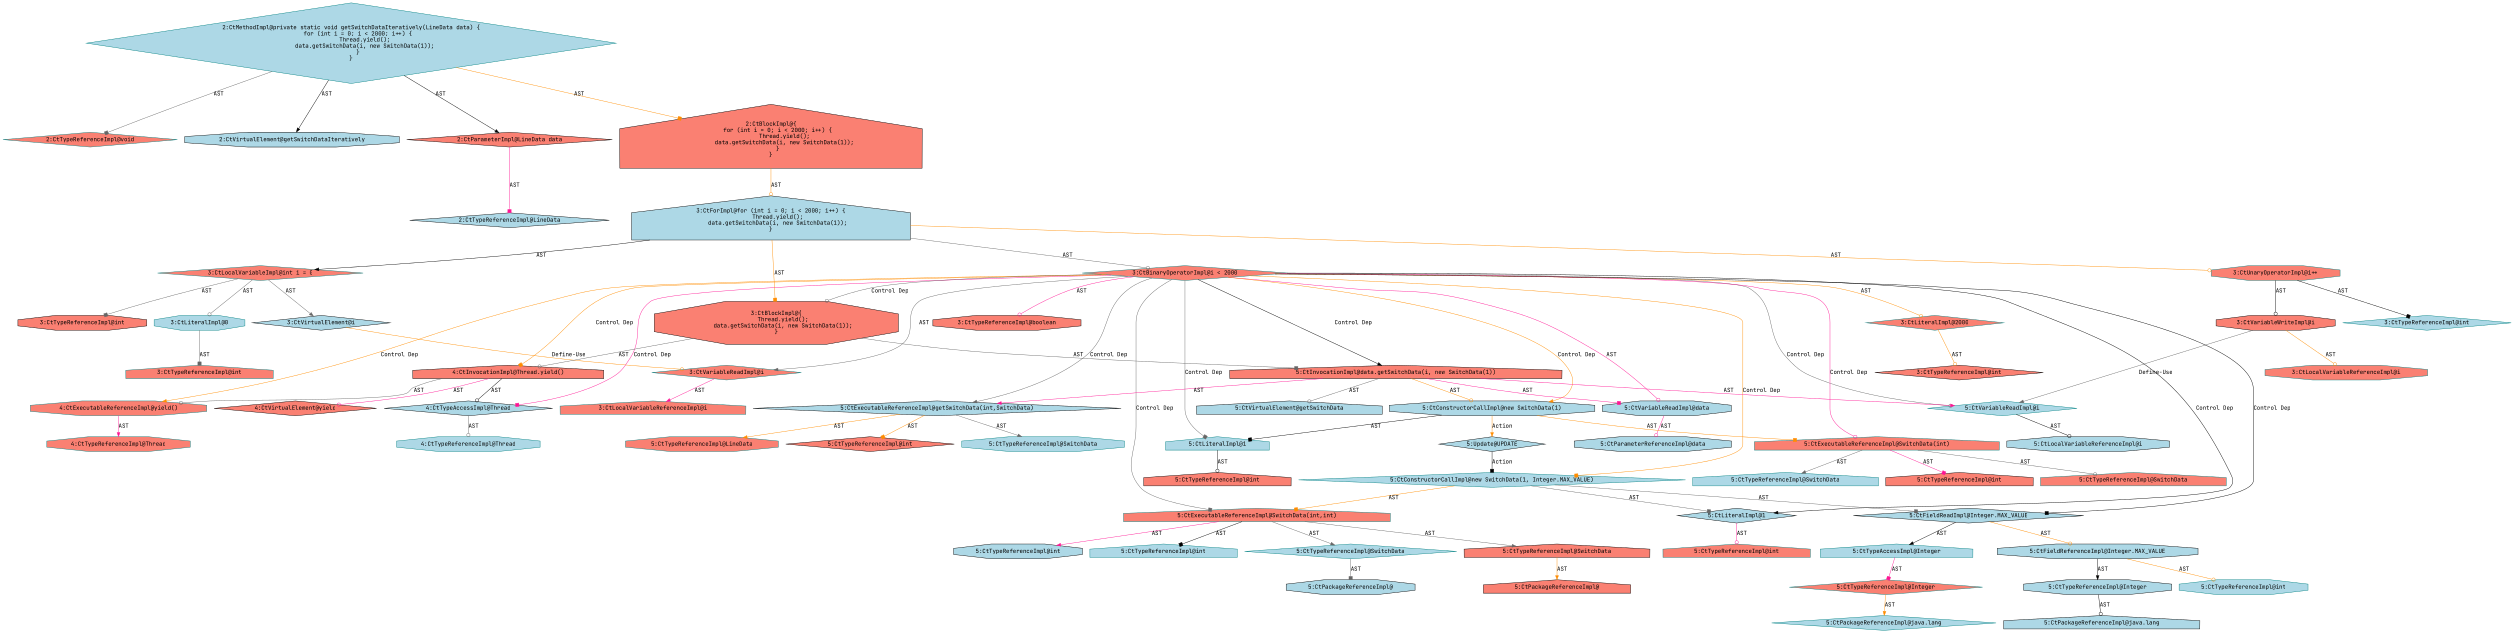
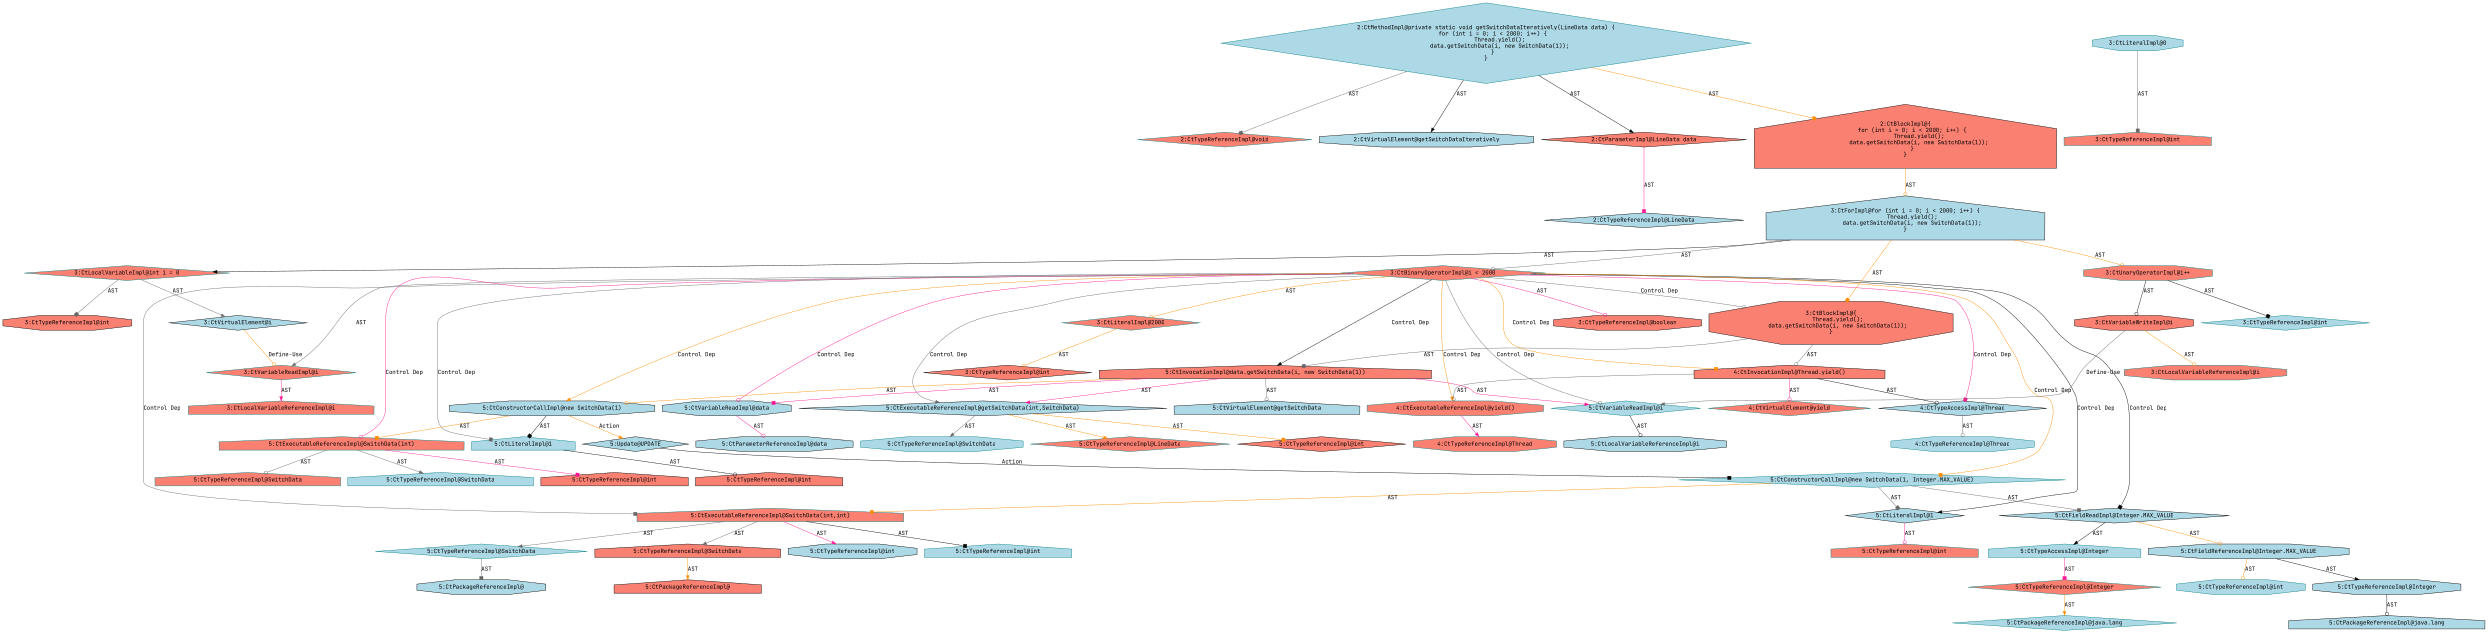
  digraph {
    fontname="JetBrains Mono"
    node [color=black fillcolor=lightblue fontname="JetBrains Mono" shape=diamond style=filled]
    edge [arrowhead=odot color=gray40 fontname="JetBrains Mono"]
    n1 [color=teal fillcolor=salmon label="2:CtTypeReferenceImpl@void"]
    n2 [label="2:CtVirtualElement@getSwitchDataIteratively" shape=octagon]
    n3 [fillcolor=salmon label="2:CtParameterImpl@LineData data"]
    n4 [label="2:CtTypeReferenceImpl@LineData"]
    n5 [fillcolor=salmon label="3:CtTypeReferenceImpl@int" shape=octagon]
    n6 [color=teal label="3:CtLiteralImpl@0" shape=octagon]
    n7 [color=teal fillcolor=salmon label="3:CtTypeReferenceImpl@int" shape=house]
    n8 [label="3:CtVirtualElement@i"]
    n9 [color=teal fillcolor=salmon label="3:CtVariableReadImpl@i"]
    n10 [color=teal fillcolor=salmon label="3:CtLocalVariableReferenceImpl@i" shape=house]
    n11 [color=teal fillcolor=salmon label="3:CtLocalVariableImpl@int i = 0"]
    n12 [color=teal fillcolor=salmon label="3:CtLiteralImpl@2000"]
    n13 [fillcolor=salmon label="3:CtTypeReferenceImpl@int"]
    n14 [color=teal fillcolor=salmon label="3:CtBinaryOperatorImpl@i < 2000"]
    n15 [fillcolor=salmon label="3:CtTypeReferenceImpl@boolean" shape=octagon]
    n16 [color=teal fillcolor=salmon label="4:CtExecutableReferenceImpl@yield()" shape=octagon]
    n17 [label="4:CtTypeAccessImpl@Thread"]
    n18 [fillcolor=salmon label="4:CtInvocationImpl@Thread.yield()" shape=house]
    n19 [label="5:CtExecutableReferenceImpl@getSwitchData(int,SwitchData)"]
    n20 [label="5:CtVariableReadImpl@data" shape=octagon]
    n21 [color=teal label="5:CtVariableReadImpl@i"]
    n22 [color=teal fillcolor=salmon label="5:CtExecutableReferenceImpl@SwitchData(int)" shape=house]
    n23 [color=teal label="5:CtLiteralImpl@1" shape=house]
    n24 [label="5:CtConstructorCallImpl@new SwitchData(1)" shape=octagon]
    n25 [fillcolor=salmon label="5:CtInvocationImpl@data.getSwitchData(i, new SwitchData(1))" shape=house]
    n26 [fillcolor=salmon label="3:CtBlockImpl@\{\n    Thread.yield();\n    data.getSwitchData(i, new SwitchData(1));\n\}" shape=octagon]
    n27 [color=teal fillcolor=salmon label="5:CtExecutableReferenceImpl@SwitchData(int,int)" shape=house]
    n28 [label="5:CtLiteralImpl@1"]
    n29 [label="5:CtFieldReadImpl@Integer.MAX_VALUE"]
    n30 [color=teal label="5:CtConstructorCallImpl@new SwitchData(1, Integer.MAX_VALUE)"]
    n31 [color=teal fillcolor=salmon label="4:CtTypeReferenceImpl@Thread" shape=octagon]
    n32 [color=teal label="4:CtTypeReferenceImpl@Thread" shape=octagon]
-   n33 [fillcolor=salmon label="4:CtVirtualElement@yield"]
-   n34 [color=teal fillcolor=salmon label="5:CtTypeReferenceImpl@LineData" shape=octagon]
+   n33 [color=teal fillcolor=salmon label="4:CtVirtualElement@yield"]
+   n34 [color=teal fillcolor=salmon label="5:CtTypeReferenceImpl@LineData"]
    n35 [fillcolor=salmon label="5:CtTypeReferenceImpl@int"]
    n36 [color=teal label="5:CtTypeReferenceImpl@SwitchData" shape=octagon]
    n37 [label="5:CtParameterReferenceImpl@data" shape=octagon]
    n38 [label="5:CtLocalVariableReferenceImpl@i" shape=octagon]
    n39 [color=teal fillcolor=salmon label="5:CtTypeReferenceImpl@SwitchData" shape=house]
    n40 [color=teal label="5:CtTypeReferenceImpl@SwitchData" shape=house]
    n41 [fillcolor=salmon label="5:CtTypeReferenceImpl@int" shape=house]
    n42 [fillcolor=salmon label="5:CtTypeReferenceImpl@int" shape=house]
    n43 [label="5:Update@UPDATE"]
    n44 [label="5:CtVirtualElement@getSwitchData" shape=house]
    n45 [color=teal label="5:CtTypeReferenceImpl@SwitchData"]
    n46 [fillcolor=salmon label="5:CtTypeReferenceImpl@SwitchData" shape=house]
    n47 [label="5:CtTypeReferenceImpl@int" shape=octagon]
    n48 [color=teal label="5:CtTypeReferenceImpl@int" shape=house]
    n49 [color=teal fillcolor=salmon label="5:CtTypeReferenceImpl@int" shape=house]
    n50 [color=teal label="5:CtTypeAccessImpl@Integer" shape=house]
    n51 [label="5:CtFieldReferenceImpl@Integer.MAX_VALUE" shape=octagon]
    n52 [fillcolor=salmon label="3:CtVariableWriteImpl@i" shape=octagon]
    n53 [color=teal fillcolor=salmon label="3:CtLocalVariableReferenceImpl@i" shape=octagon]
    n54 [color=teal fillcolor=salmon label="3:CtUnaryOperatorImpl@i++" shape=octagon]
    n55 [color=teal label="3:CtTypeReferenceImpl@int"]
    n56 [label="3:CtForImpl@for (int i = 0; i < 2000; i++) \{\n    Thread.yield();\n    data.getSwitchData(i, new SwitchData(1));\n\}" shape=house]
    n57 [fillcolor=salmon label="2:CtBlockImpl@\{\n    for (int i = 0; i < 2000; i++) \{\n        Thread.yield();\n        data.getSwitchData(i, new SwitchData(1));\n    \}\n\}" shape=house]
    n58 [color=teal label="2:CtMethodImpl@private static void getSwitchDataIteratively(LineData data) \{\n    for (int i = 0; i < 2000; i++) \{\n        Thread.yield();\n        data.getSwitchData(i, new SwitchData(1));\n    \}\n\}"]
    n59 [label="5:CtPackageReferenceImpl@" shape=octagon]
    n60 [fillcolor=salmon label="5:CtPackageReferenceImpl@" shape=house]
    n61 [color=teal label="5:CtPackageReferenceImpl@java.lang"]
    n62 [color=teal fillcolor=salmon label="5:CtTypeReferenceImpl@Integer"]
    n63 [label="5:CtPackageReferenceImpl@java.lang" shape=house]
    n64 [label="5:CtTypeReferenceImpl@Integer" shape=octagon]
    n65 [color=teal label="5:CtTypeReferenceImpl@int" shape=octagon]
    n3 -> n4 [arrowhead=box color=deeppink label=AST]
    n6 -> n7 [arrowhead=box label=AST]
    n8 -> n9 [color=darkorange label="Define-Use"]
    n9 -> n10 [arrowhead=normal color=deeppink label=AST]
    n11 -> n5 [arrowhead=box label=AST]
-   n11 -> n6 [label=AST]
    n11 -> n8 [arrowhead=normal label=AST]
    n12 -> n13 [color=darkorange label=AST]
    n14 -> n9 [arrowhead=normal label=AST]
    n14 -> n12 [color=darkorange label=AST]
    n14 -> n15 [color=deeppink label=AST]
    n14 -> n16 [arrowhead=normal color=darkorange label="Control Dep"]
    n14 -> n17 [arrowhead=box color=deeppink label="Control Dep"]
    n14 -> n18 [arrowhead=box color=darkorange label="Control Dep"]
    n14 -> n19 [arrowhead=normal label="Control Dep"]
-   n14 -> n20 [color=deeppink label=AST]
+   n14 -> n20 [color=deeppink label="Control Dep"]
    n14 -> n21 [label="Control Dep"]
    n14 -> n22 [color=deeppink label="Control Dep"]
    n14 -> n23 [arrowhead=box label="Control Dep"]
    n14 -> n24 [arrowhead=normal color=darkorange label="Control Dep"]
    n14 -> n25 [arrowhead=normal color=black label="Control Dep"]
    n14 -> n26 [label="Control Dep"]
    n14 -> n27 [arrowhead=box label="Control Dep"]
    n14 -> n28 [arrowhead=normal color=black label="Control Dep"]
    n14 -> n29 [arrowhead=box color=black label="Control Dep"]
    n14 -> n30 [arrowhead=box color=darkorange label="Control Dep"]
    n16 -> n31 [arrowhead=normal color=deeppink label=AST]
    n17 -> n32 [label=AST]
    n18 -> n16 [label=AST]
    n18 -> n17 [color=black label=AST]
    n18 -> n33 [color=deeppink label=AST]
    n19 -> n34 [arrowhead=normal color=darkorange label=AST]
    n19 -> n35 [arrowhead=box color=darkorange label=AST]
    n19 -> n36 [arrowhead=normal label=AST]
    n20 -> n37 [color=deeppink label=AST]
    n21 -> n38 [color=black label=AST]
    n22 -> n39 [label=AST]
    n22 -> n40 [arrowhead=normal label=AST]
    n22 -> n41 [arrowhead=box color=deeppink label=AST]
    n23 -> n42 [color=black label=AST]
    n24 -> n22 [arrowhead=box color=darkorange label=AST]
    n24 -> n23 [arrowhead=box color=black label=AST]
    n24 -> n43 [arrowhead=normal color=darkorange label=Action]
    n25 -> n19 [arrowhead=normal color=deeppink label=AST]
    n25 -> n20 [arrowhead=box color=deeppink label=AST]
    n25 -> n21 [arrowhead=normal color=deeppink label=AST]
    n25 -> n24 [color=darkorange label=AST]
    n25 -> n44 [label=AST]
    n26 -> n18 [label=AST]
    n26 -> n25 [arrowhead=box label=AST]
    n27 -> n45 [arrowhead=normal label=AST]
    n27 -> n46 [arrowhead=normal label=AST]
    n27 -> n47 [arrowhead=normal color=deeppink label=AST]
    n27 -> n48 [arrowhead=box color=black label=AST]
    n28 -> n49 [color=deeppink label=AST]
    n29 -> n50 [arrowhead=normal color=black label=AST]
    n29 -> n51 [color=darkorange label=AST]
    n30 -> n27 [arrowhead=box color=darkorange label=AST]
    n30 -> n28 [arrowhead=box label=AST]
    n30 -> n29 [arrowhead=box label=AST]
    n43 -> n30 [arrowhead=box color=black label=Action]
    n45 -> n59 [arrowhead=box label=AST]
    n46 -> n60 [arrowhead=normal color=darkorange label=AST]
    n50 -> n62 [arrowhead=box color=deeppink label=AST]
    n51 -> n64 [arrowhead=normal color=black label=AST]
    n51 -> n65 [color=darkorange label=AST]
    n52 -> n21 [arrowhead=normal label="Define-Use"]
    n52 -> n53 [color=darkorange label=AST]
    n54 -> n52 [color=black label=AST]
    n54 -> n55 [arrowhead=box color=black label=AST]
    n56 -> n11 [arrowhead=normal color=black label=AST]
    n56 -> n14 [label=AST]
    n56 -> n26 [arrowhead=box color=darkorange label=AST]
    n56 -> n54 [color=darkorange label=AST]
    n57 -> n56 [color=darkorange label=AST]
    n58 -> n1 [arrowhead=box label=AST]
    n58 -> n2 [arrowhead=normal color=black label=AST]
    n58 -> n3 [arrowhead=normal color=black label=AST]
    n58 -> n57 [arrowhead=box color=darkorange label=AST]
    n62 -> n61 [arrowhead=normal color=darkorange label=AST]
    n64 -> n63 [color=black label=AST]
  }
